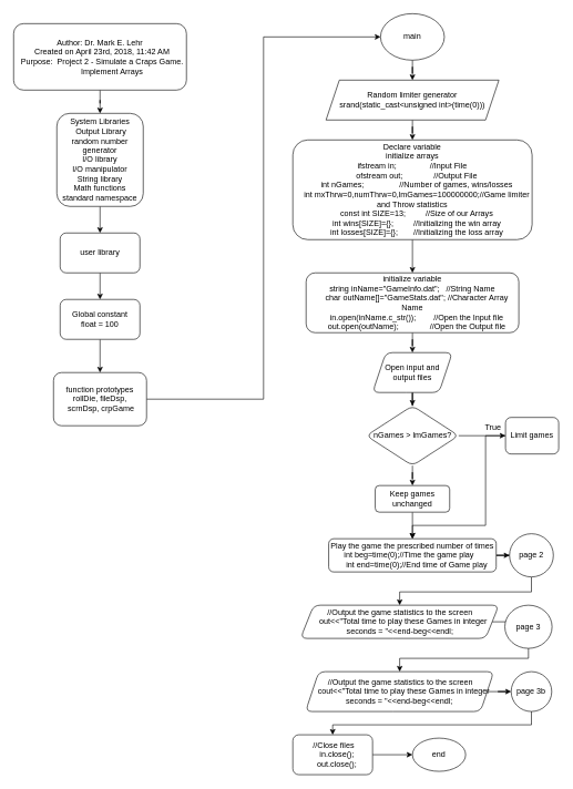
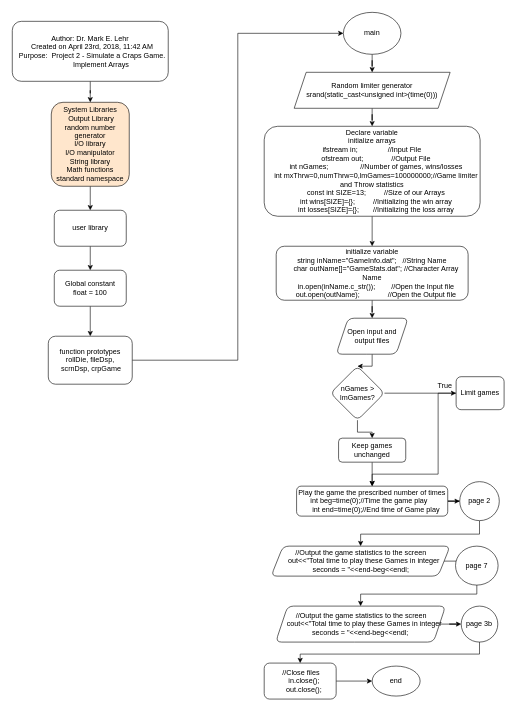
  <mxCell id="0" />
  <mxCell id="1" parent="0" />
  <mxCell id="2" value="" style="edgeStyle=orthogonalEdgeStyle;rounded=0;orthogonalLoop=1;jettySize=auto;html=1;" edge="1" parent="1" source="3" target="15"><mxGeometry relative="1" as="geometry" /></mxCell>
  <mxCell id="3" value="main" style="ellipse;whiteSpace=wrap;html=1;" vertex="1" parent="1"><mxGeometry x="572" y="20" width="96" height="70" as="geometry" /></mxCell>
  <mxCell id="4" value="" style="edgeStyle=orthogonalEdgeStyle;rounded=0;orthogonalLoop=1;jettySize=auto;html=1;" edge="1" parent="1" source="5" target="7"><mxGeometry relative="1" as="geometry" /></mxCell>
  <mxCell id="5" value="&lt;div&gt;Author: Dr. Mark E. Lehr&lt;/div&gt;&lt;div&gt;&amp;nbsp; Created on April 23rd, 2018, 11:42 AM&lt;/div&gt;&lt;div&gt;&amp;nbsp; Purpose:&amp;nbsp; Project 2 - Simulate a Craps Game.&lt;/div&gt;&lt;div&gt;&amp;nbsp; &amp;nbsp; &amp;nbsp; &amp;nbsp; &amp;nbsp; &amp;nbsp;Implement Arrays&lt;/div&gt;" style="rounded=1;whiteSpace=wrap;html=1;" vertex="1" parent="1"><mxGeometry y="35" width="260" height="100" as="geometry" x="20" /></mxCell>
  <mxCell id="6" value="" style="edgeStyle=orthogonalEdgeStyle;rounded=0;orthogonalLoop=1;jettySize=auto;html=1;" edge="1" parent="1" source="7" target="9"><mxGeometry relative="1" as="geometry" /></mxCell>
- <mxCell id="7" value="System Libraries&lt;div&gt;&lt;div&gt;&amp;nbsp;Output Library&lt;/div&gt;&lt;div&gt;random number generator&lt;/div&gt;&lt;div&gt;I/O library&lt;/div&gt;&lt;div&gt;I/O manipulator&lt;/div&gt;&lt;div&gt;String library&lt;/div&gt;&lt;div&gt;Math functions&lt;/div&gt;&lt;/div&gt;&lt;div&gt;standard namespace&lt;/div&gt;" style="rounded=1;whiteSpace=wrap;html=1;" vertex="1" parent="1"><mxGeometry x="85" y="170" width="130" height="140" as="geometry" /></mxCell>
+ <mxCell id="7" value="System Libraries&lt;div&gt;&lt;div&gt;&amp;nbsp;Output Library&lt;/div&gt;&lt;div&gt;random number generator&lt;/div&gt;&lt;div&gt;I/O library&lt;/div&gt;&lt;div&gt;I/O manipulator&lt;/div&gt;&lt;div&gt;String library&lt;/div&gt;&lt;div&gt;Math functions&lt;/div&gt;&lt;/div&gt;&lt;div&gt;standard namespace&lt;/div&gt;" style="rounded=1;whiteSpace=wrap;html=1;fillColor=#ffe6cc;" vertex="1" parent="1"><mxGeometry x="85" y="170" width="130" height="140" as="geometry" /></mxCell>
  <mxCell id="8" value="" style="edgeStyle=orthogonalEdgeStyle;rounded=0;orthogonalLoop=1;jettySize=auto;html=1;" edge="1" parent="1" source="9" target="11"><mxGeometry relative="1" as="geometry" /></mxCell>
  <mxCell id="9" value="user library" style="whiteSpace=wrap;html=1;rounded=1;" vertex="1" parent="1"><mxGeometry x="90" y="350" width="120" height="60" as="geometry" /></mxCell>
  <mxCell id="10" value="" style="edgeStyle=orthogonalEdgeStyle;rounded=0;orthogonalLoop=1;jettySize=auto;html=1;" edge="1" parent="1" source="11" target="13"><mxGeometry relative="1" as="geometry" /></mxCell>
  <mxCell id="11" value="Global constant&lt;div&gt;float = 100&lt;/div&gt;" style="whiteSpace=wrap;html=1;rounded=1;" vertex="1" parent="1"><mxGeometry x="90" y="450" width="120" height="60" as="geometry" /></mxCell>
  <mxCell id="12" style="edgeStyle=orthogonalEdgeStyle;rounded=0;orthogonalLoop=1;jettySize=auto;html=1;entryX=0;entryY=0.5;entryDx=0;entryDy=0;" edge="1" parent="1" source="13" target="3"><mxGeometry relative="1" as="geometry" /></mxCell>
  <mxCell id="13" value="function prototypes&lt;div&gt;rollDie,&amp;nbsp;fileDsp,&lt;/div&gt;&lt;div&gt;&amp;nbsp;scrnDsp,&amp;nbsp;crpGame&lt;br&gt;&lt;/div&gt;" style="whiteSpace=wrap;html=1;rounded=1;" vertex="1" parent="1"><mxGeometry x="80" y="560" width="140" height="80" as="geometry" /></mxCell>
  <mxCell id="14" value="" style="edgeStyle=orthogonalEdgeStyle;rounded=0;orthogonalLoop=1;jettySize=auto;html=1;" edge="1" parent="1" source="15" target="17"><mxGeometry relative="1" as="geometry" /></mxCell>
  <mxCell id="15" value="Random limiter generator&lt;div&gt;srand(static_cast&amp;lt;unsigned int&amp;gt;(time(0)))&lt;br&gt;&lt;/div&gt;" style="shape=parallelogram;perimeter=parallelogramPerimeter;whiteSpace=wrap;html=1;fixedSize=1;" vertex="1" parent="1"><mxGeometry x="490" y="120" width="260" height="60" as="geometry" /></mxCell>
  <mxCell id="16" value="" style="edgeStyle=orthogonalEdgeStyle;rounded=0;orthogonalLoop=1;jettySize=auto;html=1;" edge="1" parent="1" source="17" target="19"><mxGeometry relative="1" as="geometry" /></mxCell>
  <mxCell id="17" value="Declare variable&lt;div&gt;initialize arrays&lt;/div&gt;&lt;div&gt;&lt;div&gt;ifstream in;&amp;nbsp; &amp;nbsp; &amp;nbsp; &amp;nbsp; &amp;nbsp; &amp;nbsp; &amp;nbsp; &amp;nbsp;//Input File&lt;/div&gt;&lt;div&gt;&amp;nbsp; &amp;nbsp; ofstream out;&amp;nbsp; &amp;nbsp; &amp;nbsp; &amp;nbsp; &amp;nbsp; &amp;nbsp; &amp;nbsp; //Output File&lt;/div&gt;&lt;div&gt;&amp;nbsp; &amp;nbsp; int nGames;&amp;nbsp; &amp;nbsp; &amp;nbsp; &amp;nbsp; &amp;nbsp; &amp;nbsp; &amp;nbsp; &amp;nbsp; //Number of games, wins/losses&lt;/div&gt;&lt;div&gt;&amp;nbsp; &amp;nbsp; int mxThrw=0,numThrw=0,lmGames=100000000;//Game limiter and Throw statistics&lt;/div&gt;&lt;div&gt;&amp;nbsp; &amp;nbsp; const int SIZE=13;&amp;nbsp; &amp;nbsp; &amp;nbsp; &amp;nbsp; &amp;nbsp;//Size of our Arrays&lt;/div&gt;&lt;div&gt;&amp;nbsp; &amp;nbsp; int wins[SIZE]={};&amp;nbsp; &amp;nbsp; &amp;nbsp; &amp;nbsp; &amp;nbsp;//Initializing the win array&lt;/div&gt;&lt;div&gt;&amp;nbsp; &amp;nbsp; int losses[SIZE]={};&amp;nbsp; &amp;nbsp; &amp;nbsp; &amp;nbsp;//Initializing the loss array&lt;/div&gt;&lt;/div&gt;" style="rounded=1;whiteSpace=wrap;html=1;" vertex="1" parent="1"><mxGeometry x="440" y="210" width="360" height="150" as="geometry" /></mxCell>
  <mxCell id="18" value="" style="edgeStyle=orthogonalEdgeStyle;rounded=0;orthogonalLoop=1;jettySize=auto;html=1;" edge="1" parent="1" source="19" target="21"><mxGeometry relative="1" as="geometry" /></mxCell>
  <mxCell id="19" value="initialize variable&lt;div&gt;&lt;div&gt;string inName=&quot;GameInfo.dat&quot;;&amp;nbsp; &amp;nbsp;//String Name&lt;/div&gt;&lt;div&gt;&amp;nbsp; &amp;nbsp; char outName[]=&quot;GameStats.dat&quot;; //Character Array Name&lt;/div&gt;&lt;div&gt;&amp;nbsp; &amp;nbsp; in.open(inName.c_str());&amp;nbsp; &amp;nbsp; &amp;nbsp; &amp;nbsp; //Open the Input file&lt;/div&gt;&lt;div&gt;&amp;nbsp; &amp;nbsp; out.open(outName);&amp;nbsp; &amp;nbsp; &amp;nbsp; &amp;nbsp; &amp;nbsp; &amp;nbsp; &amp;nbsp; //Open the Output file&lt;/div&gt;&lt;/div&gt;" style="whiteSpace=wrap;html=1;rounded=1;" vertex="1" parent="1"><mxGeometry x="460" y="410" width="320" height="90" as="geometry" /></mxCell>
  <mxCell id="20" value="" style="edgeStyle=orthogonalEdgeStyle;rounded=0;orthogonalLoop=1;jettySize=auto;html=1;" edge="1" parent="1" source="21" target="24"><mxGeometry relative="1" as="geometry" /></mxCell>
  <mxCell id="21" value="Open input and output files" style="shape=parallelogram;perimeter=parallelogramPerimeter;whiteSpace=wrap;html=1;fixedSize=1;rounded=1;" vertex="1" parent="1"><mxGeometry x="560" y="530" width="120" height="60" as="geometry" /></mxCell>
  <mxCell id="22" value="" style="edgeStyle=orthogonalEdgeStyle;rounded=0;orthogonalLoop=1;jettySize=auto;html=1;" edge="1" parent="1" source="24" target="26"><mxGeometry relative="1" as="geometry" /></mxCell>
  <mxCell id="23" value="" style="edgeStyle=orthogonalEdgeStyle;rounded=0;orthogonalLoop=1;jettySize=auto;html=1;" edge="1" parent="1" source="24" target="29"><mxGeometry relative="1" as="geometry" /></mxCell>
- <mxCell id="24" value="nGames &amp;gt; lmGames?" style="rhombus;whiteSpace=wrap;html=1;rounded=1;" vertex="1" parent="1"><mxGeometry x="550.5" y="610" width="139" height="90" as="geometry" /></mxCell>
+ <mxCell id="24" value="nGames &amp;gt; lmGames?" style="rhombus;whiteSpace=wrap;html=1;rounded=1;" vertex="1" parent="1"><mxGeometry x="550.5" y="610" width="90" height="90" as="geometry" /></mxCell>
  <mxCell id="25" style="edgeStyle=orthogonalEdgeStyle;rounded=0;orthogonalLoop=1;jettySize=auto;html=1;entryX=0.5;entryY=0;entryDx=0;entryDy=0;" edge="1" parent="1" source="26" target="31"><mxGeometry relative="1" as="geometry"><Array as="points"><mxPoint x="730" y="655" /><mxPoint x="730" y="790" /><mxPoint x="620" y="790" /></Array></mxGeometry></mxCell>
  <mxCell id="26" value="Limit games" style="rounded=1;whiteSpace=wrap;html=1;" vertex="1" parent="1"><mxGeometry x="760" y="627.5" width="80" height="55" as="geometry" /></mxCell>
  <mxCell id="27" value="True" style="text;html=1;align=center;verticalAlign=middle;resizable=0;points=[];autosize=1;strokeColor=none;fillColor=none;" vertex="1" parent="1"><mxGeometry x="716" y="627.5" width="50" height="30" as="geometry" /></mxCell>
  <mxCell id="28" value="" style="edgeStyle=orthogonalEdgeStyle;rounded=0;orthogonalLoop=1;jettySize=auto;html=1;" edge="1" parent="1" source="29" target="31"><mxGeometry relative="1" as="geometry" /></mxCell>
  <mxCell id="29" value="Keep games unchanged" style="whiteSpace=wrap;html=1;rounded=1;" vertex="1" parent="1"><mxGeometry x="564" y="730" width="112" height="40" as="geometry" /></mxCell>
  <mxCell id="30" value="" style="edgeStyle=orthogonalEdgeStyle;rounded=0;orthogonalLoop=1;jettySize=auto;html=1;" edge="1" parent="1" source="31" target="40"><mxGeometry relative="1" as="geometry" /></mxCell>
  <mxCell id="31" value="&lt;br&gt;Play the game the prescribed number of times&lt;div&gt;&lt;div&gt;&amp;nbsp;int beg=time(0);//Time the game play&lt;span style=&quot;background-color: initial;&quot;&gt;&amp;nbsp; &amp;nbsp;&amp;nbsp;&lt;/span&gt;&lt;/div&gt;&lt;div&gt;&amp;nbsp; &amp;nbsp; int end=time(0);//End time of Game play&lt;/div&gt;&lt;br&gt;&lt;/div&gt;" style="whiteSpace=wrap;html=1;rounded=1;" vertex="1" parent="1"><mxGeometry x="494" y="810" width="252" height="50" as="geometry" /></mxCell>
  <mxCell id="32" value="" style="edgeStyle=orthogonalEdgeStyle;rounded=0;orthogonalLoop=1;jettySize=auto;html=1;" edge="1" parent="1" source="33" target="42"><mxGeometry relative="1" as="geometry" /></mxCell>
  <mxCell id="33" value="&lt;div&gt;//Output the game statistics to the screen&lt;/div&gt;&lt;div&gt;&amp;nbsp; &amp;nbsp; out&amp;lt;&amp;lt;&quot;Total time to play these Games in integer&amp;nbsp;&lt;/div&gt;&lt;div&gt;seconds = &quot;&amp;lt;&amp;lt;end-beg&amp;lt;&amp;lt;endl;&lt;/div&gt;" style="shape=parallelogram;perimeter=parallelogramPerimeter;whiteSpace=wrap;html=1;fixedSize=1;rounded=1;" vertex="1" parent="1"><mxGeometry x="451.5" y="910" width="298.5" height="50" as="geometry" /></mxCell>
  <mxCell id="34" value="" style="edgeStyle=orthogonalEdgeStyle;rounded=0;orthogonalLoop=1;jettySize=auto;html=1;" edge="1" parent="1" source="35" target="44"><mxGeometry relative="1" as="geometry" /></mxCell>
  <mxCell id="35" value="&lt;div&gt;&amp;nbsp;//Output the game statistics to the screen&lt;/div&gt;&lt;div&gt;&amp;nbsp; &amp;nbsp; cout&amp;lt;&amp;lt;&quot;Total time to play these Games in integer&lt;/div&gt;&lt;div&gt;seconds = &quot;&amp;lt;&amp;lt;end-beg&amp;lt;&amp;lt;endl;&lt;/div&gt;" style="shape=parallelogram;perimeter=parallelogramPerimeter;whiteSpace=wrap;html=1;fixedSize=1;rounded=1;" vertex="1" parent="1"><mxGeometry x="459.13" y="1010" width="283.25" height="60" as="geometry" /></mxCell>
  <mxCell id="36" value="" style="edgeStyle=orthogonalEdgeStyle;rounded=0;orthogonalLoop=1;jettySize=auto;html=1;" edge="1" parent="1" source="37" target="38"><mxGeometry relative="1" as="geometry" /></mxCell>
  <mxCell id="37" value="&lt;div&gt;&amp;nbsp;//Close files&lt;/div&gt;&lt;div&gt;&amp;nbsp; &amp;nbsp; in.close();&lt;/div&gt;&lt;div&gt;&amp;nbsp; &amp;nbsp; out.close();&lt;/div&gt;" style="whiteSpace=wrap;html=1;rounded=1;" vertex="1" parent="1"><mxGeometry x="440" y="1105" width="120" height="60" as="geometry" /></mxCell>
  <mxCell id="38" value="end" style="ellipse;whiteSpace=wrap;html=1;rounded=1;" vertex="1" parent="1"><mxGeometry x="620" y="1110" width="80" height="50" as="geometry" /></mxCell>
  <mxCell id="39" style="edgeStyle=orthogonalEdgeStyle;rounded=0;orthogonalLoop=1;jettySize=auto;html=1;entryX=0.5;entryY=0;entryDx=0;entryDy=0;" edge="1" parent="1" source="40" target="33"><mxGeometry relative="1" as="geometry"><Array as="points"><mxPoint x="799" y="890" /><mxPoint x="601" y="890" /></Array></mxGeometry></mxCell>
  <mxCell id="40" value="page 2" style="ellipse;whiteSpace=wrap;html=1;rounded=1;" vertex="1" parent="1"><mxGeometry x="766" y="802.5" width="66" height="65" as="geometry" /></mxCell>
  <mxCell id="41" style="edgeStyle=orthogonalEdgeStyle;rounded=0;orthogonalLoop=1;jettySize=auto;html=1;entryX=0.5;entryY=0;entryDx=0;entryDy=0;" edge="1" parent="1" source="42" target="35"><mxGeometry relative="1" as="geometry"><Array as="points"><mxPoint x="795" y="990" /><mxPoint x="601" y="990" /></Array></mxGeometry></mxCell>
- <mxCell id="42" value="page 3" style="ellipse;whiteSpace=wrap;html=1;rounded=1;" vertex="1" parent="1"><mxGeometry x="759" y="910" width="71" height="65" as="geometry" /></mxCell>
+ <mxCell id="42" value="page 7" style="ellipse;whiteSpace=wrap;html=1;rounded=1;" vertex="1" parent="1"><mxGeometry x="759" y="910" width="71" height="65" as="geometry" /></mxCell>
  <mxCell id="43" style="edgeStyle=orthogonalEdgeStyle;rounded=0;orthogonalLoop=1;jettySize=auto;html=1;entryX=0.5;entryY=0;entryDx=0;entryDy=0;" edge="1" parent="1" source="44" target="37"><mxGeometry relative="1" as="geometry"><Array as="points"><mxPoint x="799" y="1090" /><mxPoint x="500" y="1090" /></Array></mxGeometry></mxCell>
  <mxCell id="44" value="page 3b" style="ellipse;whiteSpace=wrap;html=1;rounded=1;" vertex="1" parent="1"><mxGeometry x="768.49" y="1010" width="61.01" height="60" as="geometry" /></mxCell>
